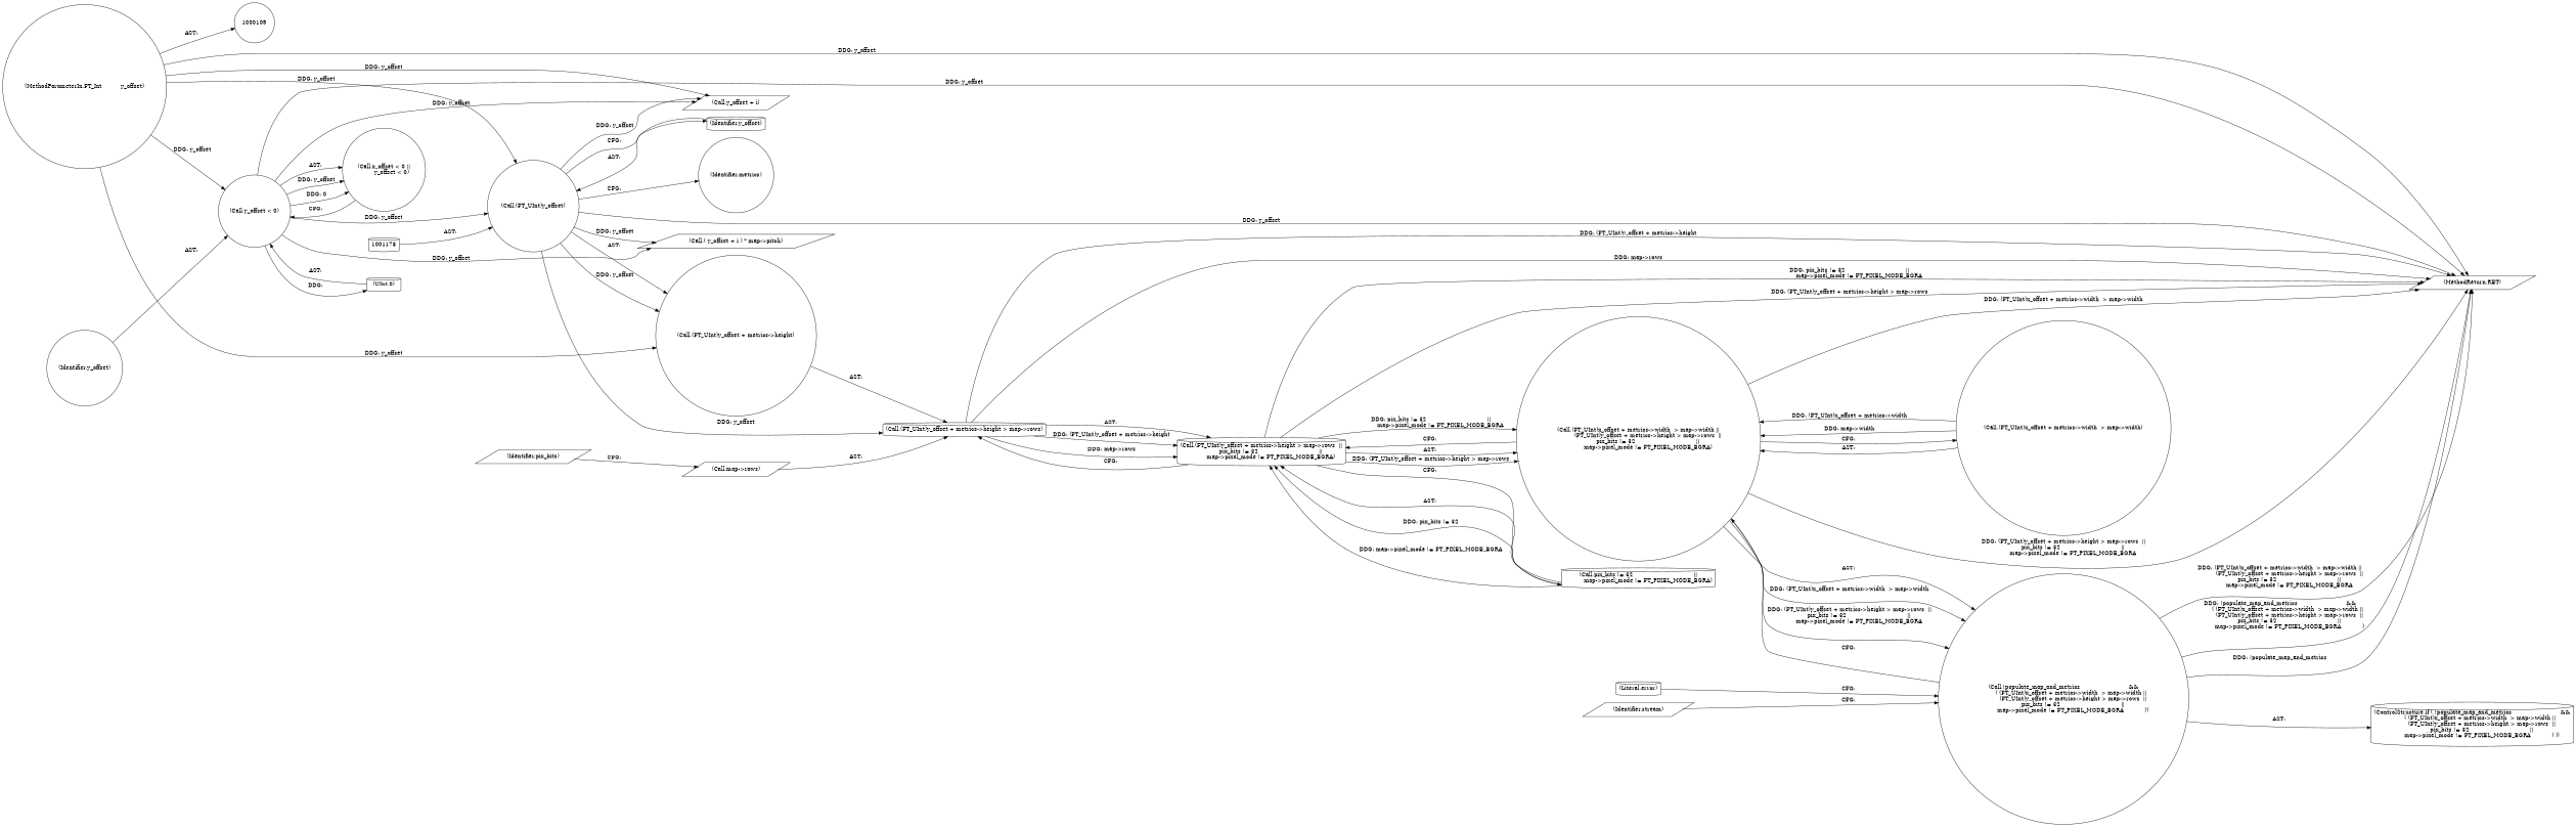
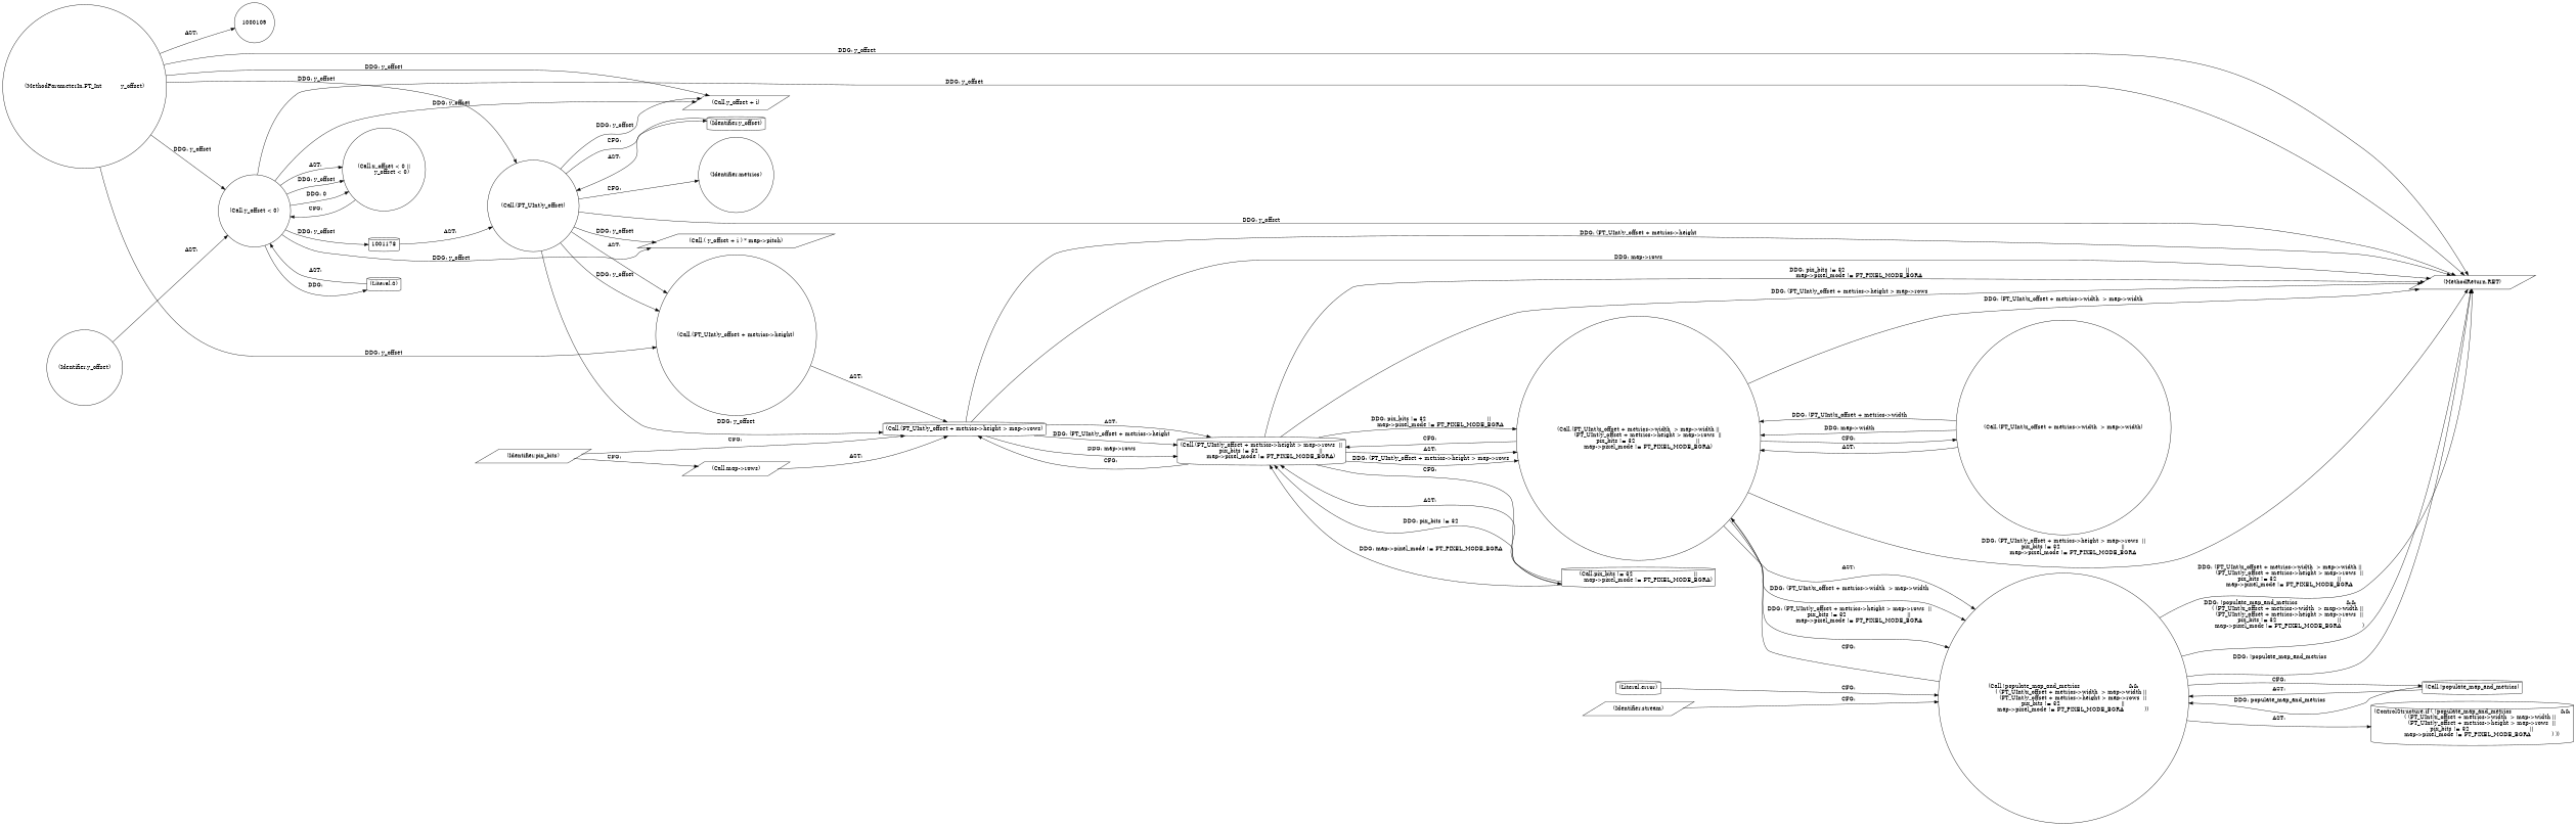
  digraph {
    rankdir=LR
    node [shape=circle]
    n1 [label="(Call,(FT_UInt)y_offset + metrics->height > map->rows)" shape=cylinder]
    n2 [label="(Call,(FT_UInt)y_offset + metrics->height > map->rows  ||\n           pix_bits != 32                                   ||\n           map->pixel_mode != FT_PIXEL_MODE_BGRA)" shape=cylinder]
    n3 [label="(MethodReturn,RET)" shape=parallelogram]
    n4 [label="(Call,(FT_UInt)x_offset + metrics->width  > map->width ||\n           (FT_UInt)y_offset + metrics->height > map->rows  ||\n           pix_bits != 32                                   ||\n           map->pixel_mode != FT_PIXEL_MODE_BGRA)"]
    n5 [label="(Call,pix_bits != 32                                   ||\n           map->pixel_mode != FT_PIXEL_MODE_BGRA)" shape=cylinder]
    n6 [label="(Call,map->rows)" shape=parallelogram]
    n7 [label="(Call,(FT_UInt)y_offset)"]
    n8 [label="(Identifier,y_offset)" shape=cylinder]
    n9 [label="(Call,y_offset + i)" shape=parallelogram]
    n10 [label="(Call,( y_offset + i ) * map->pitch)" shape=parallelogram]
    n11 [label="(Call,(FT_UInt)y_offset + metrics->height)"]
    n12 [label="(Identifier,metrics)"]
    n13 [label="(Call,y_offset < 0)"]
-   n14 [label="(UInt,0)" shape=cylinder]
+   n14 [label="(Literal,0)" shape=cylinder]
    n15 [label="(Call,x_offset < 0 ||\n         y_offset < 0)"]
    n16 [label="(MethodParameterIn,FT_Int           y_offset)"]
    1000109
    n18 [label="(Call,!populate_map_and_metrics                            &&\n         ( (FT_UInt)x_offset + metrics->width  > map->width ||\n           (FT_UInt)y_offset + metrics->height > map->rows  ||\n           pix_bits != 32                                   ||\n           map->pixel_mode != FT_PIXEL_MODE_BGRA            ))"]
    n19 [label="(Call,(FT_UInt)x_offset + metrics->width  > map->width)"]
+   n20 [label="(Call,!populate_map_and_metrics)" shape=cylinder]
    n21 [label="(ControlStructure,if ( !populate_map_and_metrics                            &&\n         ( (FT_UInt)x_offset + metrics->width  > map->width ||\n           (FT_UInt)y_offset + metrics->height > map->rows  ||\n           pix_bits != 32                                   ||\n           map->pixel_mode != FT_PIXEL_MODE_BGRA            ) ))" shape=cylinder]
    n22 [label="(Identifier,y_offset)"]
    n23 [label="(Identifier,pix_bits)" shape=parallelogram]
    n24 [label="(Literal,error)" shape=cylinder]
    n25 [label="(Identifier,stream)" shape=parallelogram]
    n26 [label=1001178 shape=cylinder]
    n1 -> n2 [label="AST: "]
    n1 -> n2 [label="DDG: (FT_UInt)y_offset + metrics->height"]
    n1 -> n2 [label="DDG: map->rows"]
    n1 -> n3 [label="DDG: (FT_UInt)y_offset + metrics->height"]
    n1 -> n3 [label="DDG: map->rows"]
    n2 -> n1 [label="CFG: "]
    n2 -> n3 [label="DDG: pix_bits != 32                                   ||\n           map->pixel_mode != FT_PIXEL_MODE_BGRA"]
    n2 -> n3 [label="DDG: (FT_UInt)y_offset + metrics->height > map->rows"]
    n2 -> n4 [label="AST: "]
    n2 -> n4 [label="DDG: (FT_UInt)y_offset + metrics->height > map->rows"]
    n2 -> n4 [label="DDG: pix_bits != 32                                   ||\n           map->pixel_mode != FT_PIXEL_MODE_BGRA"]
    n2 -> n5 [label="CFG: "]
    n4 -> n2 [label="CFG: "]
    n4 -> n3 [label="DDG: (FT_UInt)x_offset + metrics->width  > map->width"]
    n4 -> n3 [label="DDG: (FT_UInt)y_offset + metrics->height > map->rows  ||\n           pix_bits != 32                                   ||\n           map->pixel_mode != FT_PIXEL_MODE_BGRA"]
    n4 -> n18 [label="AST: "]
    n4 -> n18 [label="DDG: (FT_UInt)x_offset + metrics->width  > map->width"]
    n4 -> n18 [label="DDG: (FT_UInt)y_offset + metrics->height > map->rows  ||\n           pix_bits != 32                                   ||\n           map->pixel_mode != FT_PIXEL_MODE_BGRA"]
    n4 -> n19 [label="CFG: "]
    n5 -> n2 [label="AST: "]
    n5 -> n2 [label="DDG: pix_bits != 32"]
    n5 -> n2 [label="DDG: map->pixel_mode != FT_PIXEL_MODE_BGRA"]
    n6 -> n1 [label="AST: "]
    n7 -> n1 [label="DDG: y_offset"]
    n7 -> n3 [label="DDG: y_offset"]
    n7 -> n8 [label="CFG: "]
    n7 -> n9 [label="DDG: y_offset"]
    n7 -> n10 [label="DDG: y_offset"]
    n7 -> n11 [label="AST: "]
    n7 -> n11 [label="DDG: y_offset"]
    n7 -> n12 [label="CFG: "]
    n8 -> n7 [label="AST: "]
    n11 -> n1 [label="AST: "]
    n13 -> n3 [label="DDG: y_offset"]
-   n13 -> n7 [label="DDG: y_offset"]
+   n13 -> n26 [label="DDG: y_offset"]
    n13 -> n9 [label="DDG: y_offset"]
    n13 -> n10 [label="DDG: y_offset"]
    n13 -> n14 [label="DDG: "]
    n13 -> n15 [label="AST: "]
    n13 -> n15 [label="DDG: y_offset"]
    n13 -> n15 [label="DDG: 0"]
    n14 -> n13 [label="AST: "]
    n15 -> n13 [label="CFG: "]
    n16 -> n3 [label="DDG: y_offset"]
    n16 -> n7 [label="DDG: y_offset"]
    n16 -> n9 [label="DDG: y_offset"]
    n16 -> n11 [label="DDG: y_offset"]
    n16 -> n13 [label="DDG: y_offset"]
    n16 -> 1000109 [label="AST: "]
    n18 -> n3 [label="DDG: !populate_map_and_metrics                            &&\n         ( (FT_UInt)x_offset + metrics->width  > map->width ||\n           (FT_UInt)y_offset + metrics->height > map->rows  ||\n           pix_bits != 32                                   ||\n           map->pixel_mode != FT_PIXEL_MODE_BGRA            )"]
    n18 -> n3 [label="DDG: !populate_map_and_metrics"]
    n18 -> n3 [label="DDG: (FT_UInt)x_offset + metrics->width  > map->width ||\n           (FT_UInt)y_offset + metrics->height > map->rows  ||\n           pix_bits != 32                                   ||\n           map->pixel_mode != FT_PIXEL_MODE_BGRA"]
    n18 -> n4 [label="CFG: "]
+   n18 -> n20 [label="CFG: "]
    n18 -> n21 [label="AST: "]
    n19 -> n4 [label="AST: "]
    n19 -> n4 [label="DDG: (FT_UInt)x_offset + metrics->width"]
    n19 -> n4 [label="DDG: map->width"]
+   n20 -> n18 [label="AST: "]
+   n20 -> n18 [label="DDG: populate_map_and_metrics"]
    n22 -> n13 [label="AST: "]
+   n23 -> n1 [label="CFG: "]
    n23 -> n6 [label="CFG: "]
    n24 -> n18 [label="CFG: "]
    n25 -> n18 [label="CFG: "]
    n26 -> n7 [label="AST: "]
  }
